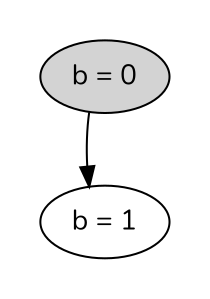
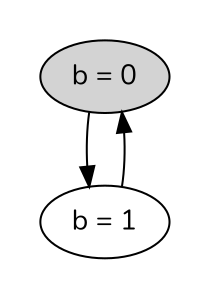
  strict digraph {
    nodesep=0.35
    fontname=Nunito
    node [fontname=Nunito]
    edge [color=black fontcolor=black fontname=Nunito]
    n1 [label="b = 0" style=filled]
    n2 [label="b = 1"]
    subgraph cluster_1 {
      color=white
      subgraph sub_2 {
        color=white
        rank=same
        n1
      }
      subgraph sub_3 {
        color=white
        rank=same
        n2
      }
    }
    n1 -> n2
+   n2 -> n1
  }
